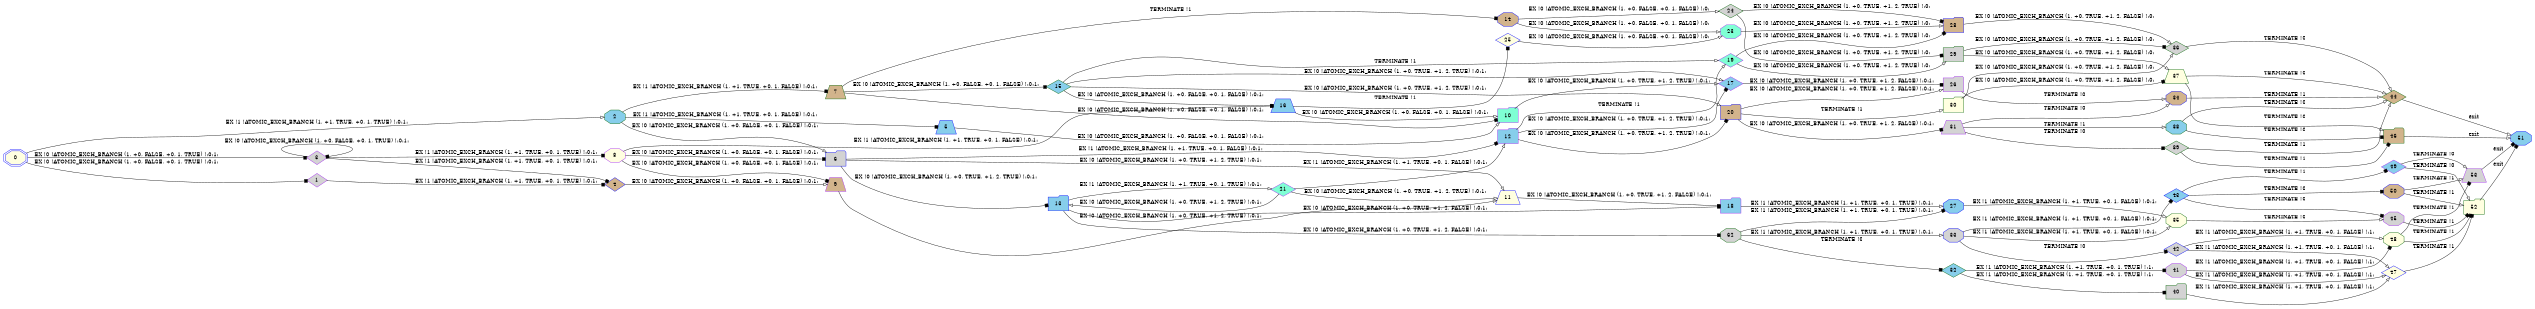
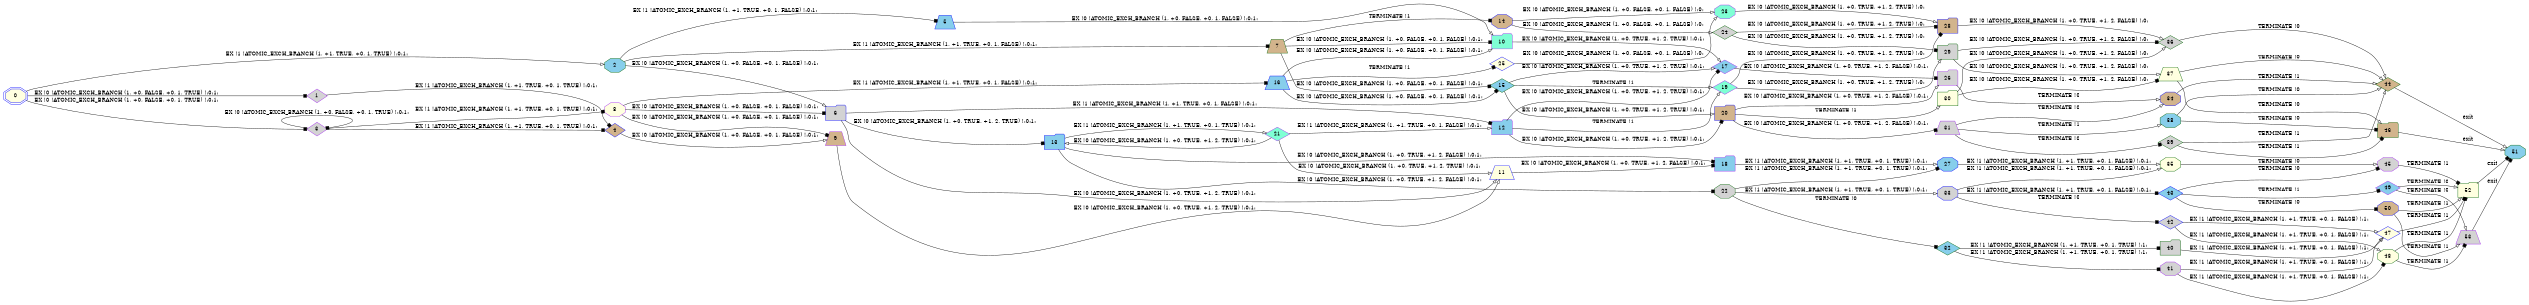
  digraph {
    fontname="DejaVu Serif"
    rankdir=LR
    node [color=blue fillcolor=lightgrey fontname="DejaVu Serif" shape=diamond style=filled]
    edge [arrowhead=onormal fontname="DejaVu Serif"]
    0 [fillcolor=lightyellow peripheries=2 shape=octagon]
    1 [color=purple]
    2 [color=darkgreen fillcolor=skyblue shape=octagon]
    3 [color=purple]
    4 [fillcolor=tan]
    5 [fillcolor=skyblue shape=trapezium]
    6 [shape=folder]
    7 [color=darkgreen fillcolor=tan shape=trapezium]
    8 [color=purple fillcolor=lightyellow shape=octagon]
    9 [color=purple fillcolor=tan shape=trapezium]
    10 [color=purple fillcolor=aquamarine shape=folder]
    11 [fillcolor=lightyellow shape=trapezium]
    12 [color=purple fillcolor=skyblue shape=folder]
    13 [fillcolor=skyblue shape=folder]
    14 [fillcolor=tan shape=octagon]
    15 [color=darkgreen fillcolor=skyblue]
    16 [fillcolor=skyblue shape=trapezium]
    17 [color=purple fillcolor=skyblue]
    18 [color=purple fillcolor=skyblue shape=folder]
    19 [color=purple fillcolor=aquamarine]
    20 [fillcolor=tan shape=folder]
    21 [color=purple fillcolor=aquamarine]
-   22 [color=darkgreen shape=octagon label=62]
+   22 [color=darkgreen shape=octagon]
    23 [color=purple fillcolor=aquamarine shape=octagon]
    24 [color=darkgreen]
    25 [fillcolor=lightyellow]
    26 [color=purple shape=folder]
    27 [fillcolor=skyblue shape=octagon]
    28 [fillcolor=tan shape=folder]
    29 [color=darkgreen shape=folder]
    30 [color=darkgreen fillcolor=lightyellow shape=folder]
    31 [color=purple shape=trapezium]
    32 [color=darkgreen fillcolor=skyblue]
    33 [shape=octagon]
    34 [fillcolor=tan shape=octagon]
    35 [color=darkgreen fillcolor=lightyellow shape=octagon]
    36 [color=darkgreen]
    37 [color=darkgreen fillcolor=lightyellow shape=trapezium]
    38 [color=darkgreen fillcolor=skyblue shape=octagon]
    n40 [color=darkgreen label=89]
    40 [color=darkgreen shape=folder]
    41 [color=purple shape=octagon]
    42
    43 [fillcolor=skyblue]
    44 [color=darkgreen fillcolor=tan]
    45 [color=purple shape=octagon]
    46 [color=darkgreen fillcolor=tan shape=folder]
    47 [fillcolor=lightyellow]
    48 [color=darkgreen fillcolor=lightyellow shape=octagon]
    49 [color=purple fillcolor=skyblue]
    50 [fillcolor=tan shape=octagon]
-   51 [fillcolor=skyblue shape=octagon]
+   51 [color=darkgreen fillcolor=skyblue shape=octagon]
    52 [color=darkgreen fillcolor=lightyellow shape=folder]
    53 [color=purple shape=trapezium]
    0 -> 1 [arrowhead=box label="EX !0 !ATOMIC_EXCH_BRANCH (1, +0, FALSE, +0, 1, TRUE) !:0:1:"]
    0 -> 2 [label="EX !1 !ATOMIC_EXCH_BRANCH (1, +1, TRUE, +0, 1, TRUE) !:0:1:"]
    0 -> 3 [arrowhead=box label="EX !0 !ATOMIC_EXCH_BRANCH (1, +0, FALSE, +0, 1, TRUE) !:0:1:"]
    1 -> 4 [arrowhead=box label="EX !1 !ATOMIC_EXCH_BRANCH (1, +1, TRUE, +0, 1, TRUE) !:0:1:"]
    2 -> 5 [arrowhead=box label="EX !1 !ATOMIC_EXCH_BRANCH (1, +1, TRUE, +0, 1, FALSE) !:0:1:"]
    2 -> 6 [label="EX !0 !ATOMIC_EXCH_BRANCH (1, +0, FALSE, +0, 1, FALSE) !:0:1:"]
    2 -> 7 [arrowhead=box label="EX !1 !ATOMIC_EXCH_BRANCH (1, +1, TRUE, +0, 1, FALSE) !:0:1:"]
    3 -> 3 [arrowhead=box label="EX !0 !ATOMIC_EXCH_BRANCH (1, +0, FALSE, +0, 1, TRUE) !:0:1:"]
    3 -> 4 [arrowhead=box label="EX !1 !ATOMIC_EXCH_BRANCH (1, +1, TRUE, +0, 1, TRUE) !:0:1:"]
    3 -> 8 [arrowhead=box label="EX !1 !ATOMIC_EXCH_BRANCH (1, +1, TRUE, +0, 1, TRUE) !:0:1:"]
    4 -> 9 [label="EX !0 !ATOMIC_EXCH_BRANCH (1, +0, FALSE, +0, 1, FALSE) !:0:1:"]
    5 -> 10 [label="EX !0 !ATOMIC_EXCH_BRANCH (1, +0, FALSE, +0, 1, FALSE) !:0:1:"]
    6 -> 11 [label="EX !0 !ATOMIC_EXCH_BRANCH (1, +0, TRUE, +1, 2, TRUE) !:0:1:"]
    6 -> 12 [arrowhead=box label="EX !1 !ATOMIC_EXCH_BRANCH (1, +1, TRUE, +0, 1, FALSE) !:0:1:"]
    6 -> 13 [arrowhead=box label="EX !0 !ATOMIC_EXCH_BRANCH (1, +0, TRUE, +1, 2, TRUE) !:0:1:"]
    7 -> 10 [arrowhead=box label="EX !0 !ATOMIC_EXCH_BRANCH (1, +0, FALSE, +0, 1, FALSE) !:0:1:"]
    7 -> 14 [arrowhead=box label="TERMINATE !1"]
    7 -> 15 [arrowhead=box label="EX !0 !ATOMIC_EXCH_BRANCH (1, +0, FALSE, +0, 1, FALSE) !:0:1:"]
    8 -> 6 [arrowhead=box label="EX !0 !ATOMIC_EXCH_BRANCH (1, +0, FALSE, +0, 1, FALSE) !:0:1:"]
    8 -> 9 [arrowhead=box label="EX !0 !ATOMIC_EXCH_BRANCH (1, +0, FALSE, +0, 1, FALSE) !:0:1:"]
    8 -> 16 [arrowhead=box label="EX !1 !ATOMIC_EXCH_BRANCH (1, +1, TRUE, +0, 1, FALSE) !:0:1:"]
    9 -> 11 [label="EX !0 !ATOMIC_EXCH_BRANCH (1, +0, TRUE, +1, 2, TRUE) !:0:1:"]
    10 -> 17 [label="EX !0 !ATOMIC_EXCH_BRANCH (1, +0, TRUE, +1, 2, TRUE) !:0:1:"]
    11 -> 18 [arrowhead=box label="EX !0 !ATOMIC_EXCH_BRANCH (1, +0, TRUE, +1, 2, FALSE) !:0:1:"]
    12 -> 17 [arrowhead=box label="EX !0 !ATOMIC_EXCH_BRANCH (1, +0, TRUE, +1, 2, TRUE) !:0:1:"]
    12 -> 19 [label="TERMINATE !1"]
    12 -> 20 [arrowhead=box label="EX !0 !ATOMIC_EXCH_BRANCH (1, +0, TRUE, +1, 2, TRUE) !:0:1:"]
    13 -> 18 [arrowhead=box label="EX !0 !ATOMIC_EXCH_BRANCH (1, +0, TRUE, +1, 2, FALSE) !:0:1:"]
    13 -> 21 [label="EX !1 !ATOMIC_EXCH_BRANCH (1, +1, TRUE, +0, 1, TRUE) !:0:1:"]
    13 -> 22 [arrowhead=box label="EX !0 !ATOMIC_EXCH_BRANCH (1, +0, TRUE, +1, 2, FALSE) !:0:1:"]
    14 -> 23 [label="EX !0 !ATOMIC_EXCH_BRANCH (1, +0, FALSE, +0, 1, FALSE) !:0:"]
    14 -> 24 [label="EX !0 !ATOMIC_EXCH_BRANCH (1, +0, FALSE, +0, 1, FALSE) !:0:"]
    15 -> 17 [label="EX !0 !ATOMIC_EXCH_BRANCH (1, +0, TRUE, +1, 2, TRUE) !:0:1:"]
    15 -> 19 [label="TERMINATE !1"]
    15 -> 20 [label="EX !0 !ATOMIC_EXCH_BRANCH (1, +0, TRUE, +1, 2, TRUE) !:0:1:"]
    16 -> 10 [label="EX !0 !ATOMIC_EXCH_BRANCH (1, +0, FALSE, +0, 1, FALSE) !:0:1:"]
-   15 -> 16 [arrowhead=box label="EX !0 !ATOMIC_EXCH_BRANCH (1, +0, FALSE, +0, 1, FALSE) !:0:1:"]
+   16 -> 15 [arrowhead=box label="EX !0 !ATOMIC_EXCH_BRANCH (1, +0, FALSE, +0, 1, FALSE) !:0:1:"]
    16 -> 25 [arrowhead=box label="TERMINATE !1"]
    17 -> 26 [arrowhead=box label="EX !0 !ATOMIC_EXCH_BRANCH (1, +0, TRUE, +1, 2, FALSE) !:0:1:"]
    18 -> 27 [label="EX !1 !ATOMIC_EXCH_BRANCH (1, +1, TRUE, +0, 1, TRUE) !:0:1:"]
    19 -> 28 [arrowhead=box label="EX !0 !ATOMIC_EXCH_BRANCH (1, +0, TRUE, +1, 2, TRUE) !:0:"]
    19 -> 29 [label="EX !0 !ATOMIC_EXCH_BRANCH (1, +0, TRUE, +1, 2, TRUE) !:0:"]
    20 -> 26 [label="EX !0 !ATOMIC_EXCH_BRANCH (1, +0, TRUE, +1, 2, FALSE) !:0:1:"]
    20 -> 30 [label="TERMINATE !1"]
    20 -> 31 [arrowhead=box label="EX !0 !ATOMIC_EXCH_BRANCH (1, +0, TRUE, +1, 2, FALSE) !:0:1:"]
    21 -> 11 [label="EX !0 !ATOMIC_EXCH_BRANCH (1, +0, TRUE, +1, 2, TRUE) !:0:1:"]
    21 -> 12 [label="EX !1 !ATOMIC_EXCH_BRANCH (1, +1, TRUE, +0, 1, FALSE) !:0:1:"]
    21 -> 13 [label="EX !0 !ATOMIC_EXCH_BRANCH (1, +0, TRUE, +1, 2, TRUE) !:0:1:"]
    22 -> 27 [arrowhead=box label="EX !1 !ATOMIC_EXCH_BRANCH (1, +1, TRUE, +0, 1, TRUE) !:0:1:"]
    22 -> 32 [arrowhead=box label="TERMINATE !0"]
    22 -> 33 [label="EX !1 !ATOMIC_EXCH_BRANCH (1, +1, TRUE, +0, 1, TRUE) !:0:1:"]
    23 -> 28 [label="EX !0 !ATOMIC_EXCH_BRANCH (1, +0, TRUE, +1, 2, TRUE) !:0:"]
    24 -> 28 [arrowhead=box label="EX !0 !ATOMIC_EXCH_BRANCH (1, +0, TRUE, +1, 2, TRUE) !:0:"]
    24 -> 29 [arrowhead=box label="EX !0 !ATOMIC_EXCH_BRANCH (1, +0, TRUE, +1, 2, TRUE) !:0:"]
    25 -> 23 [label="EX !0 !ATOMIC_EXCH_BRANCH (1, +0, FALSE, +0, 1, FALSE) !:0:"]
    26 -> 34 [label="TERMINATE !0"]
    27 -> 35 [label="EX !1 !ATOMIC_EXCH_BRANCH (1, +1, TRUE, +0, 1, FALSE) !:0:1:"]
    28 -> 36 [label="EX !0 !ATOMIC_EXCH_BRANCH (1, +0, TRUE, +1, 2, FALSE) !:0:"]
    29 -> 36 [arrowhead=box label="EX !0 !ATOMIC_EXCH_BRANCH (1, +0, TRUE, +1, 2, FALSE) !:0:"]
    29 -> 37 [label="EX !0 !ATOMIC_EXCH_BRANCH (1, +0, TRUE, +1, 2, FALSE) !:0:"]
    30 -> 36 [label="EX !0 !ATOMIC_EXCH_BRANCH (1, +0, TRUE, +1, 2, FALSE) !:0:"]
    30 -> 37 [arrowhead=box label="EX !0 !ATOMIC_EXCH_BRANCH (1, +0, TRUE, +1, 2, FALSE) !:0:"]
    31 -> 34 [label="TERMINATE !0"]
    31 -> 38 [label="TERMINATE !1"]
    31 -> n40 [arrowhead=box label="TERMINATE !0"]
    32 -> 40 [arrowhead=box label="EX !1 !ATOMIC_EXCH_BRANCH (1, +1, TRUE, +0, 1, TRUE) !:1:"]
    32 -> 41 [arrowhead=box label="EX !1 !ATOMIC_EXCH_BRANCH (1, +1, TRUE, +0, 1, TRUE) !:1:"]
    33 -> 35 [label="EX !1 !ATOMIC_EXCH_BRANCH (1, +1, TRUE, +0, 1, FALSE) !:0:1:"]
    33 -> 42 [arrowhead=box label="TERMINATE !0"]
    33 -> 43 [arrowhead=box label="EX !1 !ATOMIC_EXCH_BRANCH (1, +1, TRUE, +0, 1, FALSE) !:0:1:"]
    34 -> 44 [label="TERMINATE !1"]
    35 -> 45 [label="TERMINATE !0"]
    36 -> 44 [label="TERMINATE !0"]
    37 -> 44 [label="TERMINATE !0"]
    37 -> 46 [label="TERMINATE !0"]
    38 -> 44 [label="TERMINATE !0"]
    38 -> 46 [arrowhead=box label="TERMINATE !0"]
    n40 -> 44 [label="TERMINATE !1"]
    n40 -> 46 [arrowhead=box label="TERMINATE !1"]
    40 -> 47 [label="EX !1 !ATOMIC_EXCH_BRANCH (1, +1, TRUE, +0, 1, FALSE) !:1:"]
    41 -> 47 [label="EX !1 !ATOMIC_EXCH_BRANCH (1, +1, TRUE, +0, 1, FALSE) !:1:"]
    41 -> 48 [arrowhead=box label="EX !1 !ATOMIC_EXCH_BRANCH (1, +1, TRUE, +0, 1, FALSE) !:1:"]
    42 -> 47 [label="EX !1 !ATOMIC_EXCH_BRANCH (1, +1, TRUE, +0, 1, FALSE) !:1:"]
    42 -> 48 [label="EX !1 !ATOMIC_EXCH_BRANCH (1, +1, TRUE, +0, 1, FALSE) !:1:"]
    43 -> 45 [arrowhead=box label="TERMINATE !0"]
    43 -> 49 [arrowhead=box label="TERMINATE !1"]
    43 -> 50 [arrowhead=box label="TERMINATE !0"]
    44 -> 51 [label=exit]
    45 -> 52 [arrowhead=box label="TERMINATE !1"]
    46 -> 51 [label=exit]
    47 -> 52 [arrowhead=box label="TERMINATE !1"]
    48 -> 52 [arrowhead=box label="TERMINATE !1"]
    48 -> 53 [arrowhead=box label="TERMINATE !1"]
    49 -> 52 [label="TERMINATE !0"]
    49 -> 53 [label="TERMINATE !0"]
    50 -> 52 [label="TERMINATE !1"]
    50 -> 53 [label="TERMINATE !1"]
    52 -> 51 [arrowhead=box label=exit]
    53 -> 51 [arrowhead=box label=exit]
  }
